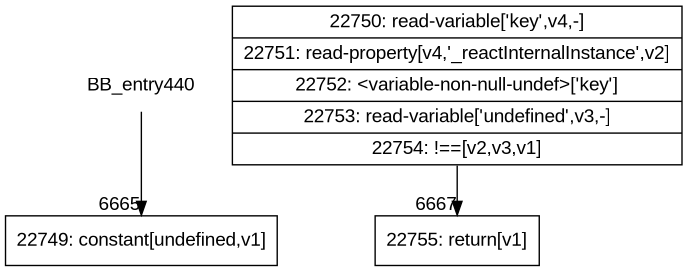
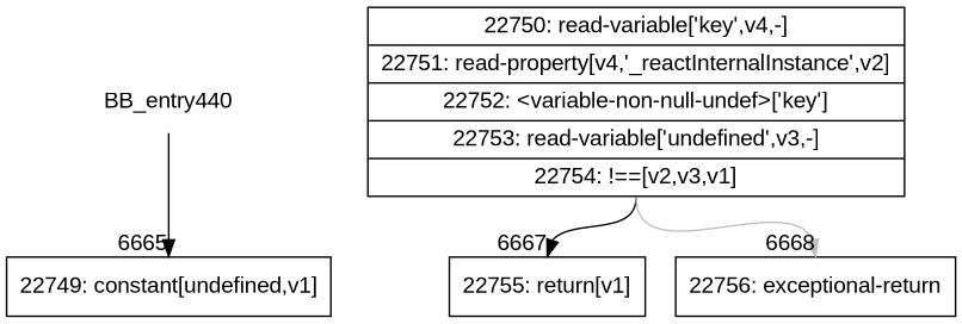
  digraph {
    fontname="Liberation Sans"
    rankdir=TD
    node [fontname="Liberation Sans" shape=record]
    edge [fontname="Liberation Sans" headport=n tailport=s]
    n1 [label=BB_entry440 shape=none]
    n2 [label="{22749: constant[undefined,v1]}"]
    n3 [label="{22750: read-variable['key',v4,-]|22751: read-property[v4,'_reactInternalInstance',v2]|22752: \<variable-non-null-undef\>['key']|22753: read-variable['undefined',v3,-]|22754: !==[v2,v3,v1]}"]
    n4 [label="{22755: return[v1]}"]
+   n5 [label="{22756: exceptional-return}"]
    n1 -> n2 [headlabel="    6665"]
    n3 -> n4 [headlabel="      6667"]
+   n3 -> n5 [color=gray headlabel="      6668"]
  }
